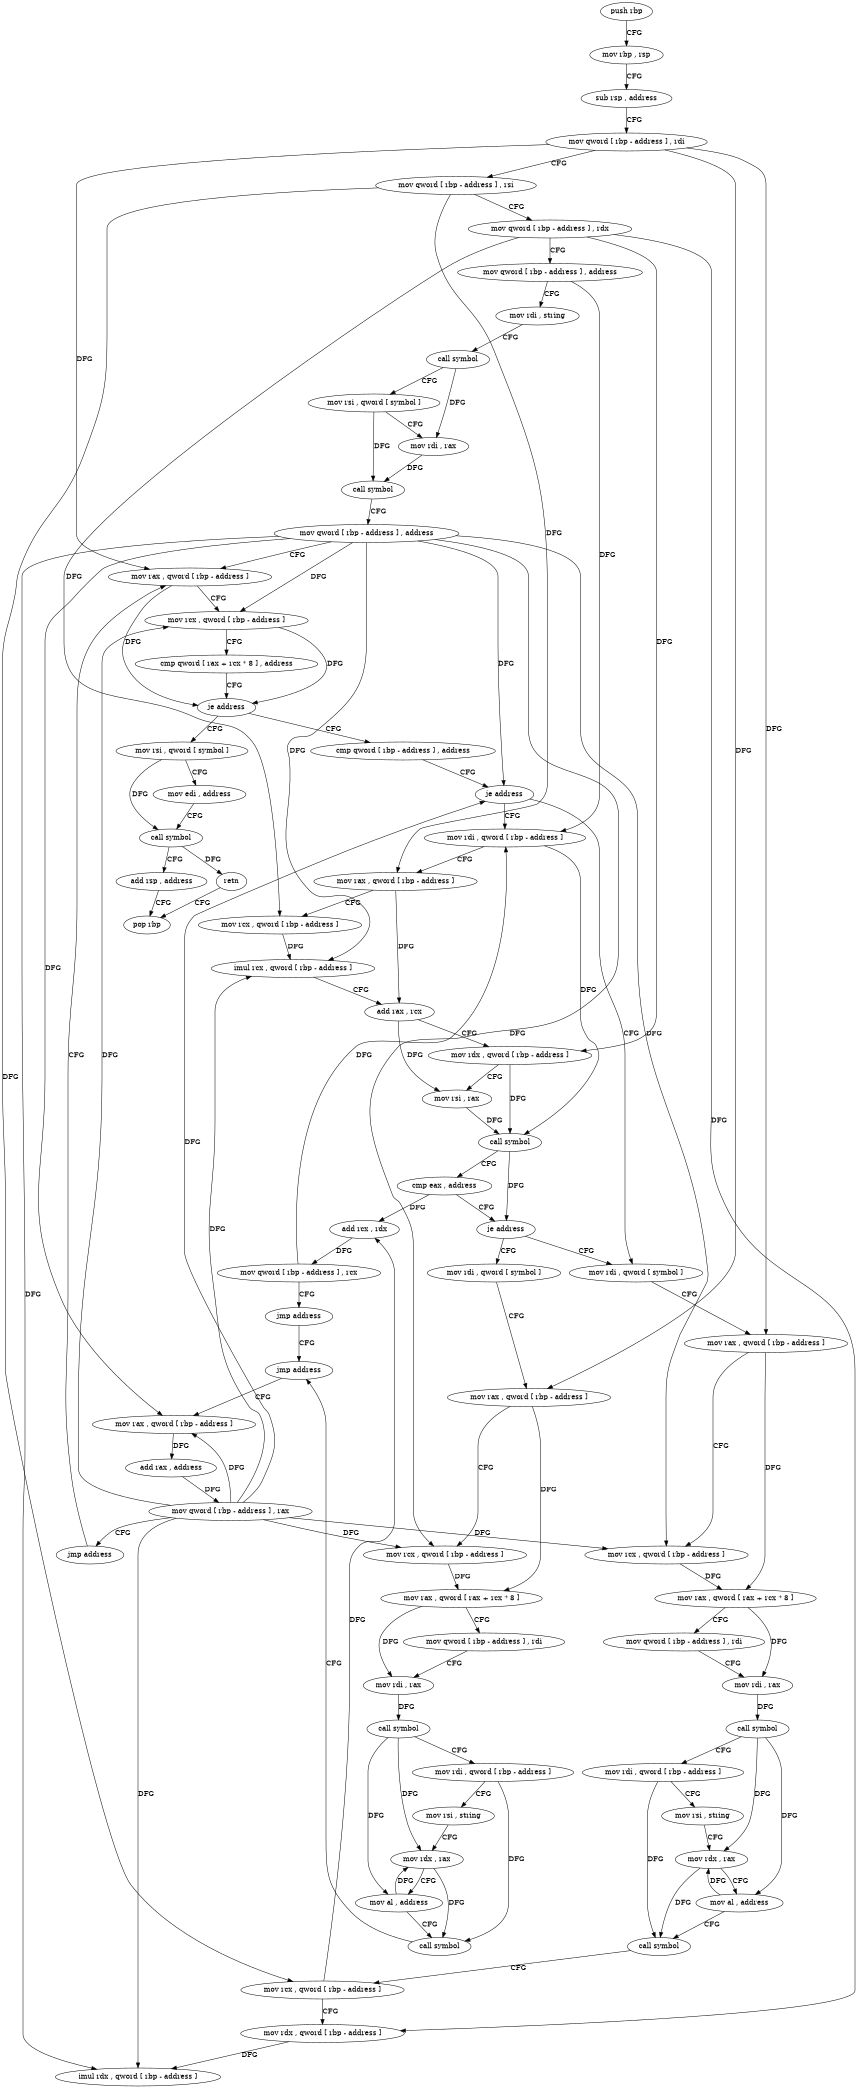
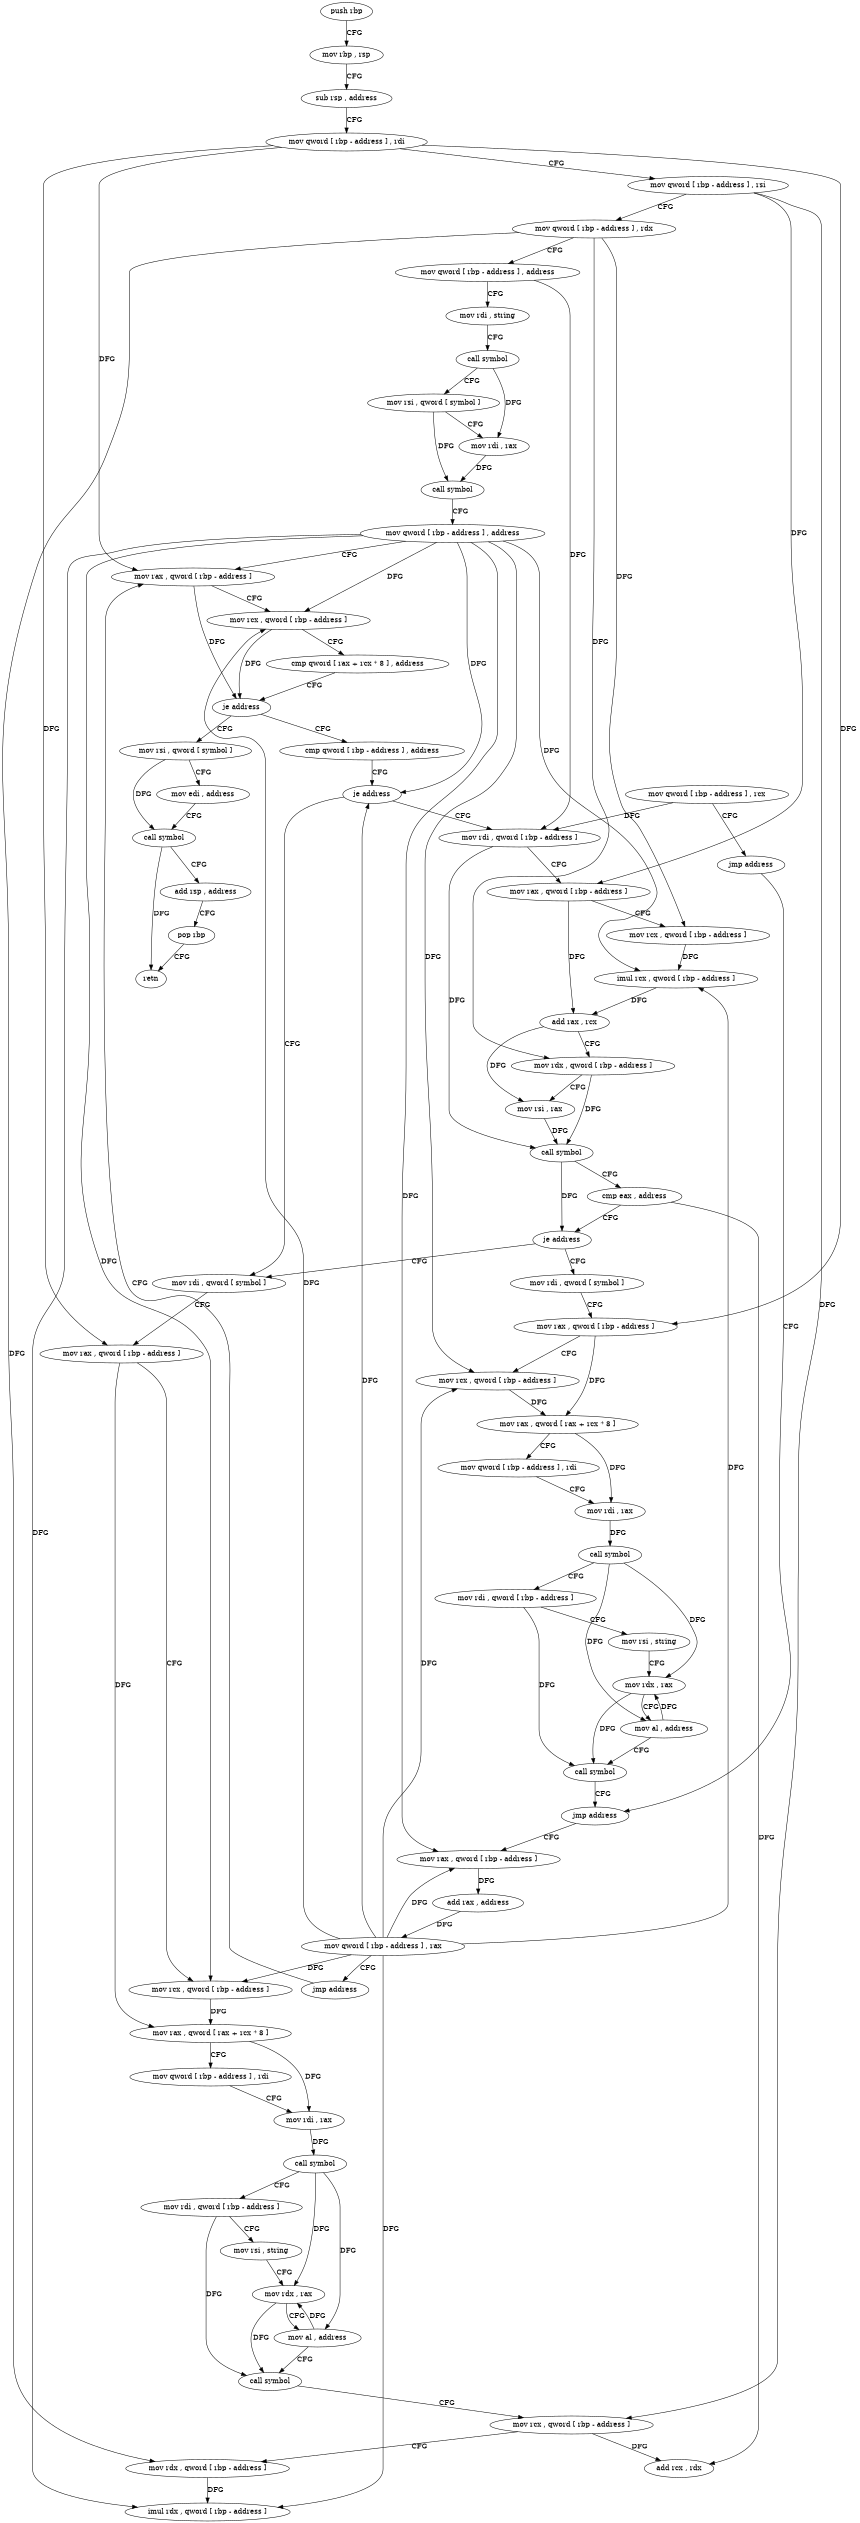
  digraph {
    n1 [label="push rbp"]
    n2 [label="mov rbp , rsp"]
    n3 [label="sub rsp , address"]
    n4 [label="mov qword [ rbp - address ] , rdi"]
    n5 [label="mov qword [ rbp - address ] , rsi"]
    n6 [label="mov rax , qword [ rbp - address ]"]
    n7 [label="mov rax , qword [ rbp - address ]"]
    n8 [label="mov rax , qword [ rbp - address ]"]
    n9 [label="mov qword [ rbp - address ] , rdx"]
    n10 [label="mov rcx , qword [ rbp - address ]"]
    n11 [label="mov rax , qword [ rbp - address ]"]
    n12 [label="mov rcx , qword [ rbp - address ]"]
    n13 [label="je address"]
    n14 [label="mov rcx , qword [ rbp - address ]"]
    n15 [label="mov rax , qword [ rax + rcx * 8 ]"]
    n16 [label="mov rcx , qword [ rbp - address ]"]
    n17 [label="mov rax , qword [ rax + rcx * 8 ]"]
    n18 [label="mov qword [ rbp - address ] , address"]
    n19 [label="mov rdx , qword [ rbp - address ]"]
    n20 [label="mov rcx , qword [ rbp - address ]"]
    n21 [label="mov rdx , qword [ rbp - address ]"]
    n22 [label="add rcx , rdx"]
    n23 [label="add rax , rcx"]
    n24 [label="mov rdi , string"]
    n25 [label="mov rdi , qword [ rbp - address ]"]
    n26 [label="imul rdx , qword [ rbp - address ]"]
    n27 [label="imul rcx , qword [ rbp - address ]"]
    n28 [label="call symbol"]
    n29 [label="mov rsi , rax"]
    n30 [label="call symbol"]
    n31 [label="mov rsi , qword [ symbol ]"]
    n32 [label="mov rdi , rax"]
    n33 [label="call symbol"]
    n34 [label="mov qword [ rbp - address ] , address"]
    n35 [label="je address"]
    n36 [label="mov rax , qword [ rbp - address ]"]
    n37 [label="mov rdi , qword [ symbol ]"]
    n38 [label="add rax , address"]
    n39 [label="cmp qword [ rax + rcx * 8 ] , address"]
    n40 [label="mov rsi , qword [ symbol ]"]
    n41 [label="cmp qword [ rbp - address ] , address"]
    n42 [label="mov edi , address"]
    n43 [label="call symbol"]
    n44 [label="add rsp , address"]
    n45 [label=retn]
    n46 [label="pop rbp"]
    n47 [label="cmp eax , address"]
    n48 [label="je address"]
    n49 [label="mov qword [ rbp - address ] , rdi"]
    n50 [label="mov rdi , rax"]
    n51 [label="call symbol"]
    n52 [label="mov rdi , qword [ rbp - address ]"]
    n53 [label="mov rdx , rax"]
    n54 [label="mov al , address"]
    n55 [label="mov rsi , string"]
    n56 [label="call symbol"]
    n57 [label="mov qword [ rbp - address ] , rcx"]
    n58 [label="jmp address"]
    n59 [label="jmp address"]
    n60 [label="mov rdi , qword [ symbol ]"]
    n61 [label="mov qword [ rbp - address ] , rax"]
    n62 [label="mov qword [ rbp - address ] , rdi"]
    n63 [label="mov rdi , rax"]
    n64 [label="call symbol"]
    n65 [label="mov rdi , qword [ rbp - address ]"]
    n66 [label="mov rdx , rax"]
    n67 [label="mov al , address"]
    n68 [label="mov rsi , string"]
    n69 [label="call symbol"]
    n70 [label="jmp address"]
    n1 -> n2 [label=CFG]
    n2 -> n3 [label=CFG]
    n3 -> n4 [label=CFG]
    n4 -> n5 [label=CFG]
    n4 -> n6 [label=DFG]
    n4 -> n7 [label=DFG]
    n4 -> n8 [label=DFG]
    n5 -> n9 [label=CFG]
    n5 -> n10 [label=DFG]
    n5 -> n11 [label=DFG]
    n6 -> n12 [label=CFG]
    n6 -> n13 [label=DFG]
    n7 -> n14 [label=CFG]
    n7 -> n15 [label=DFG]
    n8 -> n16 [label=CFG]
    n8 -> n17 [label=DFG]
    n9 -> n18 [label=CFG]
    n9 -> n19 [label=DFG]
    n9 -> n20 [label=DFG]
    n9 -> n21 [label=DFG]
    n10 -> n19 [label=CFG]
    n10 -> n22 [label=DFG]
    n11 -> n20 [label=CFG]
    n11 -> n23 [label=DFG]
    n12 -> n13 [label=DFG]
    n12 -> n39 [label=CFG]
    n13 -> n40 [label=CFG]
    n13 -> n41 [label=CFG]
    n14 -> n15 [label=DFG]
    n15 -> n49 [label=CFG]
    n15 -> n50 [label=DFG]
    n16 -> n17 [label=DFG]
    n17 -> n62 [label=CFG]
    n17 -> n63 [label=DFG]
    n18 -> n24 [label=CFG]
    n18 -> n25 [label=DFG]
    n19 -> n26 [label=DFG]
    n20 -> n27 [label=DFG]
    n21 -> n28 [label=DFG]
    n21 -> n29 [label=CFG]
-   n22 -> n57 [label=DFG]
    n23 -> n21 [label=CFG]
    n23 -> n29 [label=DFG]
    n24 -> n30 [label=CFG]
    n25 -> n11 [label=CFG]
    n25 -> n28 [label=DFG]
-   n27 -> n23 [label=CFG]
+   n27 -> n23 [label=DFG]
    n28 -> n47 [label=CFG]
    n28 -> n48 [label=DFG]
    n29 -> n28 [label=DFG]
    n30 -> n31 [label=CFG]
    n30 -> n32 [label=DFG]
    n31 -> n32 [label=CFG]
    n31 -> n33 [label=DFG]
    n32 -> n33 [label=DFG]
    n33 -> n34 [label=CFG]
    n34 -> n6 [label=CFG]
    n34 -> n12 [label=DFG]
    n34 -> n14 [label=DFG]
    n34 -> n16 [label=DFG]
    n34 -> n26 [label=DFG]
    n34 -> n27 [label=DFG]
    n34 -> n35 [label=DFG]
    n34 -> n36 [label=DFG]
    n35 -> n25 [label=CFG]
    n35 -> n37 [label=CFG]
    n36 -> n38 [label=DFG]
    n37 -> n7 [label=CFG]
    n38 -> n61 [label=DFG]
    n39 -> n13 [label=CFG]
    n40 -> n42 [label=CFG]
    n40 -> n43 [label=DFG]
    n41 -> n35 [label=CFG]
    n42 -> n43 [label=CFG]
    n43 -> n44 [label=CFG]
    n43 -> n45 [label=DFG]
    n44 -> n46 [label=CFG]
-   n45 -> n46 [label=CFG]
+   n46 -> n45 [label=CFG]
    n47 -> n22 [label=DFG]
    n47 -> n48 [label=CFG]
    n48 -> n37 [label=CFG]
    n48 -> n60 [label=CFG]
    n49 -> n50 [label=CFG]
    n50 -> n51 [label=DFG]
    n51 -> n52 [label=CFG]
    n51 -> n53 [label=DFG]
    n51 -> n54 [label=DFG]
    n52 -> n55 [label=CFG]
    n52 -> n56 [label=DFG]
    n53 -> n54 [label=CFG]
    n53 -> n56 [label=DFG]
    n54 -> n53 [label=DFG]
    n54 -> n56 [label=CFG]
    n55 -> n53 [label=CFG]
    n56 -> n10 [label=CFG]
    n57 -> n25 [label=DFG]
    n57 -> n58 [label=CFG]
    n58 -> n59 [label=CFG]
    n59 -> n36 [label=CFG]
    n60 -> n8 [label=CFG]
    n61 -> n12 [label=DFG]
    n61 -> n14 [label=DFG]
    n61 -> n16 [label=DFG]
    n61 -> n26 [label=DFG]
    n61 -> n27 [label=DFG]
    n61 -> n35 [label=DFG]
    n61 -> n36 [label=DFG]
    n61 -> n70 [label=CFG]
    n62 -> n63 [label=CFG]
    n63 -> n64 [label=DFG]
    n64 -> n65 [label=CFG]
    n64 -> n66 [label=DFG]
    n64 -> n67 [label=DFG]
    n65 -> n68 [label=CFG]
    n65 -> n69 [label=DFG]
    n66 -> n67 [label=CFG]
    n66 -> n69 [label=DFG]
    n67 -> n66 [label=DFG]
    n67 -> n69 [label=CFG]
    n68 -> n66 [label=CFG]
    n69 -> n59 [label=CFG]
    n70 -> n6 [label=CFG]
  }
